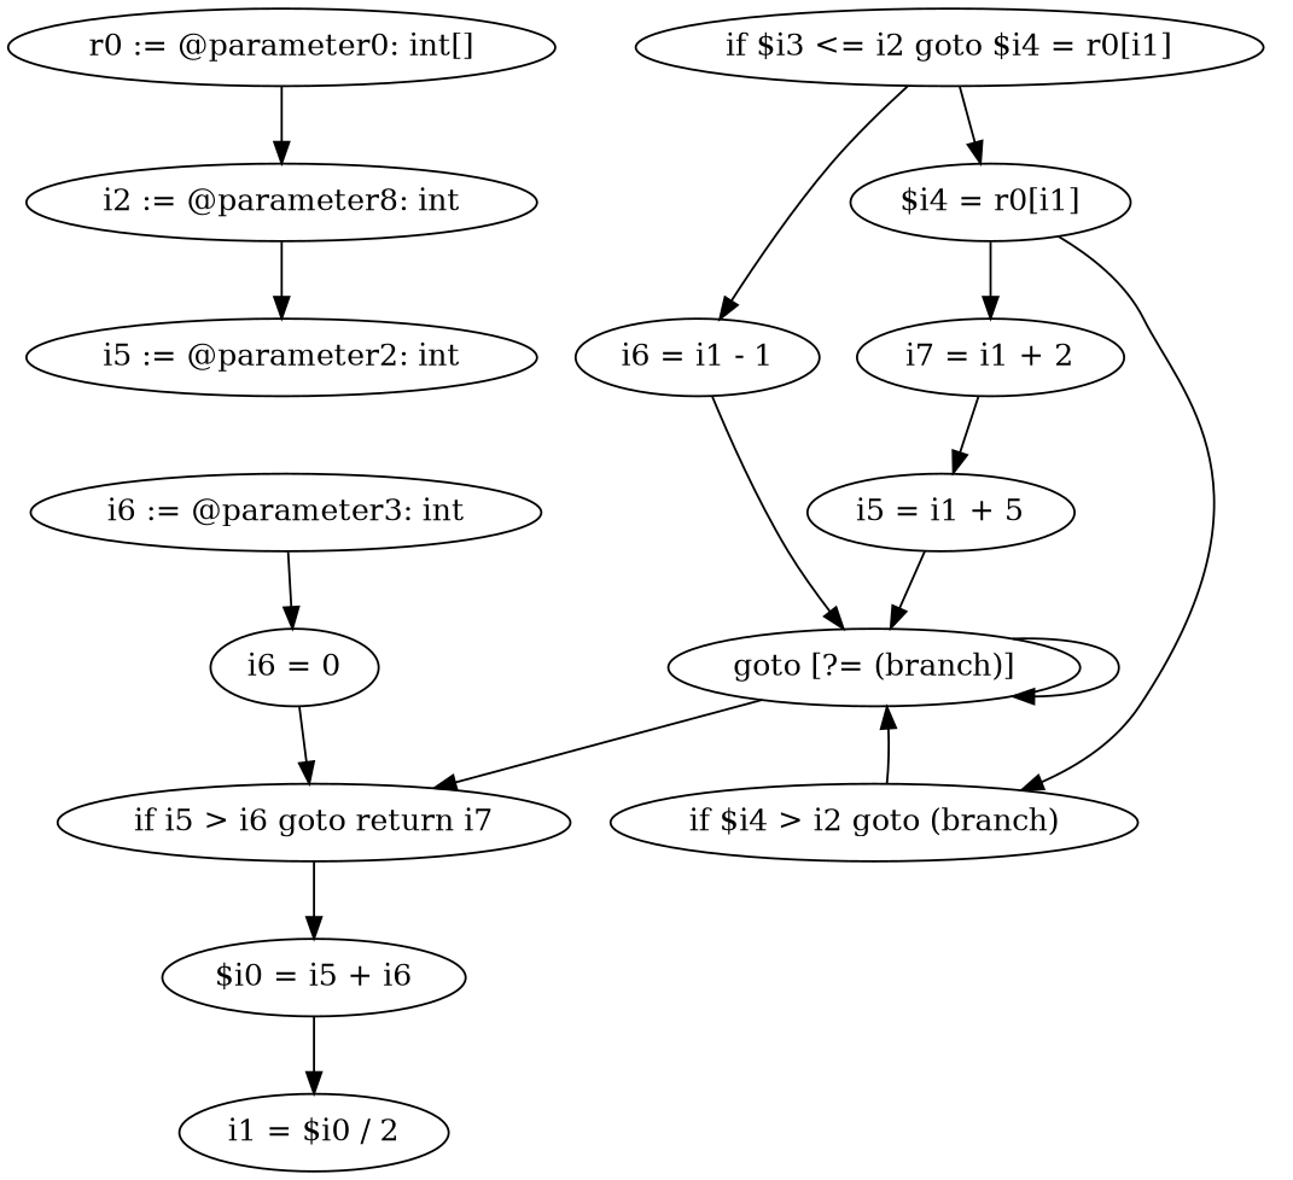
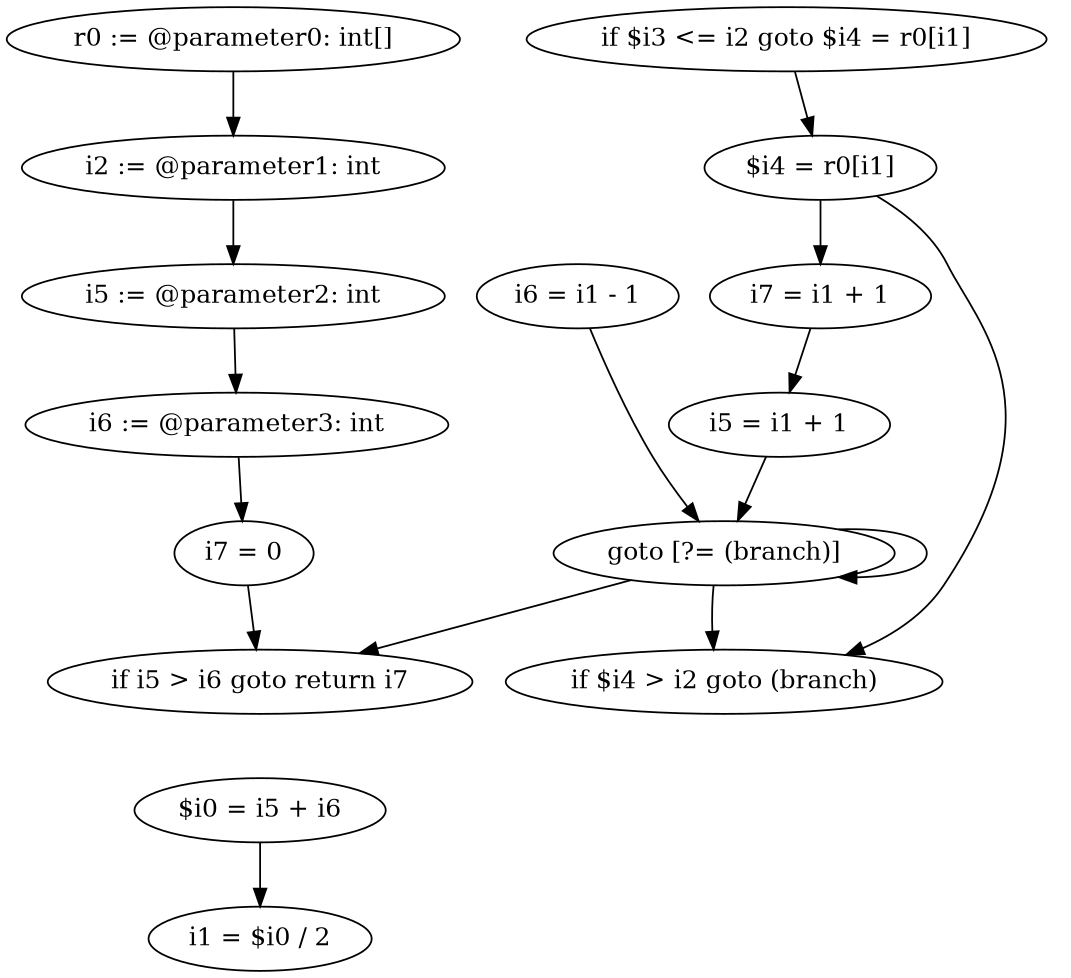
  digraph {
    "r0 := @parameter0: int[]"
-   "i2 := @parameter1: int" [label="i2 := @parameter8: int"]
+   "i2 := @parameter1: int"
    "i5 := @parameter2: int"
    "i6 := @parameter3: int"
-   "i7 = 0" [label="i6 = 0"]
+   "i7 = 0"
    "if i5 > i6 goto return i7"
    "$i0 = i5 + i6"
    "i1 = $i0 / 2"
    "if $i3 <= i2 goto $i4 = r0[i1]"
    "i6 = i1 - 1"
    "$i4 = r0[i1]"
    "goto [?= (branch)]"
    "if $i4 > i2 goto (branch)"
-   "i7 = i1 + 1" [label="i7 = i1 + 2"]
-   "i5 = i1 + 1" [label="i5 = i1 + 5"]
+   "i7 = i1 + 1"
+   "i5 = i1 + 1"
    "r0 := @parameter0: int[]" -> "i2 := @parameter1: int"
    "i2 := @parameter1: int" -> "i5 := @parameter2: int"
+   "i5 := @parameter2: int" -> "i6 := @parameter3: int"
    "i6 := @parameter3: int" -> "i7 = 0"
    "i7 = 0" -> "if i5 > i6 goto return i7"
-   "if i5 > i6 goto return i7" -> "$i0 = i5 + i6"
    "$i0 = i5 + i6" -> "i1 = $i0 / 2"
-   "if $i3 <= i2 goto $i4 = r0[i1]" -> "i6 = i1 - 1"
    "if $i3 <= i2 goto $i4 = r0[i1]" -> "$i4 = r0[i1]"
    "i6 = i1 - 1" -> "goto [?= (branch)]"
    "$i4 = r0[i1]" -> "if $i4 > i2 goto (branch)"
    "$i4 = r0[i1]" -> "i7 = i1 + 1"
    "goto [?= (branch)]" -> "if i5 > i6 goto return i7"
    "goto [?= (branch)]" -> "goto [?= (branch)]"
-   "if $i4 > i2 goto (branch)" -> "goto [?= (branch)]"
+   "goto [?= (branch)]" -> "if $i4 > i2 goto (branch)"
    "i7 = i1 + 1" -> "i5 = i1 + 1"
    "i5 = i1 + 1" -> "goto [?= (branch)]"
  }
